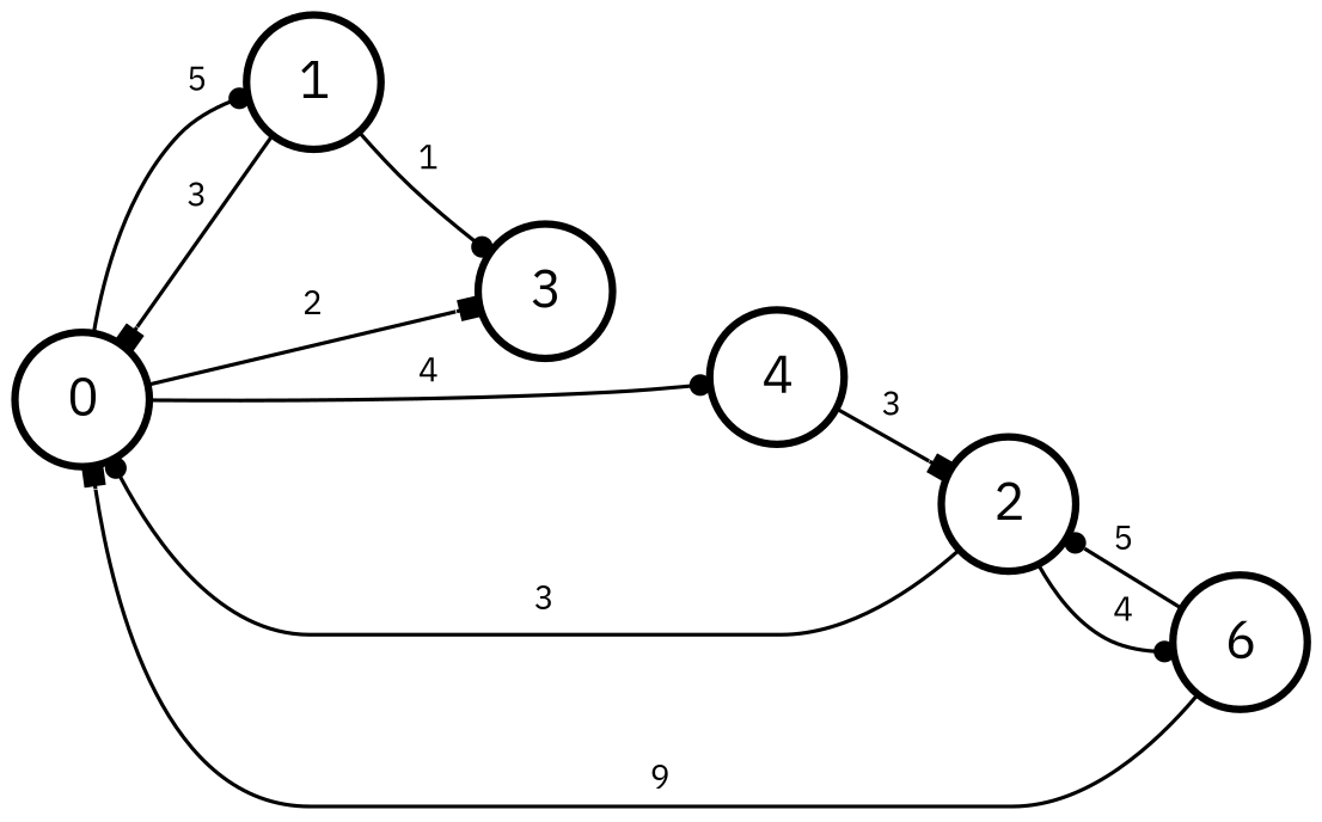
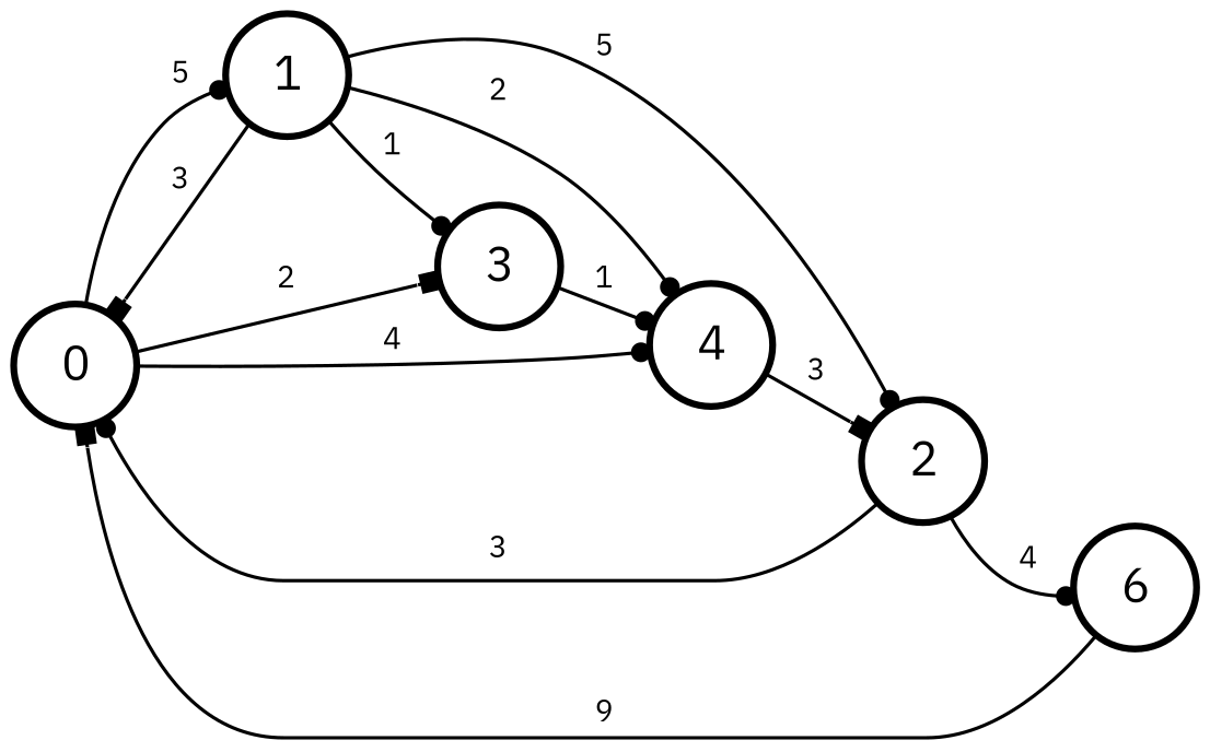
  digraph {
    fontname="IBM Plex Sans"
    newrank=true
    normalize=true
    rankdir=LR
    ranksep=0.2
    node [fontname="IBM Plex Sans" shape=circle style=bold]
    edge [arrowhead=dot arrowsize=0.6 fontname="IBM Plex Sans" fontsize=9]
    n1 [label=<             <table border="0" cellpadding="0" cellspacing="0">                 <tr>                     <td>0</td>                 </tr>             </table>         >]
    n2 [label=<             <table border="0" cellpadding="0" cellspacing="0">                 <tr>                     <td>1</td>                 </tr>             </table>         >]
    n3 [label=<             <table border="0" cellpadding="0" cellspacing="0">                 <tr>                     <td>3</td>                 </tr>             </table>         >]
    n4 [label=<             <table border="0" cellpadding="0" cellspacing="0">                 <tr>                     <td>4</td>                 </tr>             </table>         >]
    n5 [label=<             <table border="0" cellpadding="0" cellspacing="0">                 <tr>                     <td>2</td>                 </tr>             </table>         >]
    n6 [label=<             <table border="0" cellpadding="0" cellspacing="0">                 <tr>                     <td>6</td>                 </tr>             </table>         >]
    n1 -> n2 [label=<             <table border="0" cellpadding="2" cellspacing="0">                 <tr>                     <td>5</td>                 </tr>             </table>         >]
    n1 -> n3 [arrowhead=box label=<             <table border="0" cellpadding="2" cellspacing="0">                 <tr>                     <td>2</td>                 </tr>             </table>         >]
    n1 -> n4 [label=<             <table border="0" cellpadding="2" cellspacing="0">                 <tr>                     <td>4</td>                 </tr>             </table>         >]
    n2 -> n1 [arrowhead=box label=<             <table border="0" cellpadding="2" cellspacing="0">                 <tr>                     <td>3</td>                 </tr>             </table>         >]
    n2 -> n3 [label=<             <table border="0" cellpadding="2" cellspacing="0">                 <tr>                     <td>1</td>                 </tr>             </table>         >]
+   n2 -> n4 [label=<             <table border="0" cellpadding="2" cellspacing="0">                 <tr>                     <td>2</td>                 </tr>             </table>         >]
+   n3 -> n4 [label=<             <table border="0" cellpadding="2" cellspacing="0">                 <tr>                     <td>1</td>                 </tr>             </table>         >]
    n4 -> n5 [arrowhead=box label=<             <table border="0" cellpadding="2" cellspacing="0">                 <tr>                     <td>3</td>                 </tr>             </table>         >]
    n5 -> n1 [label=<             <table border="0" cellpadding="4" cellspacing="0">                 <tr>                     <td>3</td>                 </tr>             </table>         >]
    n5 -> n6 [label=<             <table border="0" cellpadding="2" cellspacing="0">                 <tr>                     <td>4</td>                 </tr>             </table>         >]
    n6 -> n1 [arrowhead=box label=<             <table border="0" cellpadding="2" cellspacing="0">                 <tr>                     <td>9</td>                 </tr>             </table>         >]
-   n6 -> n5 [label=<             <table border="0" cellpadding="2" cellspacing="0">                 <tr>                     <td>5</td>                 </tr>             </table>         >]
+   n2 -> n5 [label=<             <table border="0" cellpadding="2" cellspacing="0">                 <tr>                     <td>5</td>                 </tr>             </table>         >]
  }
